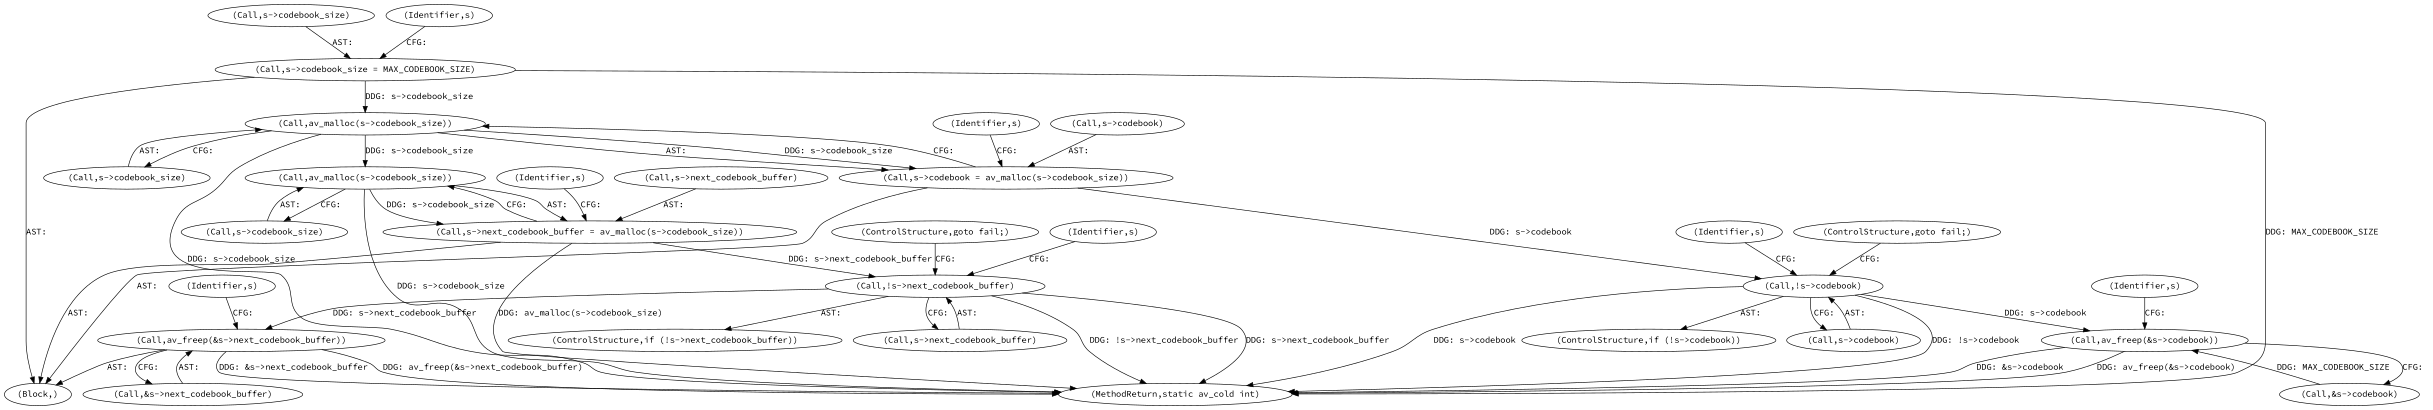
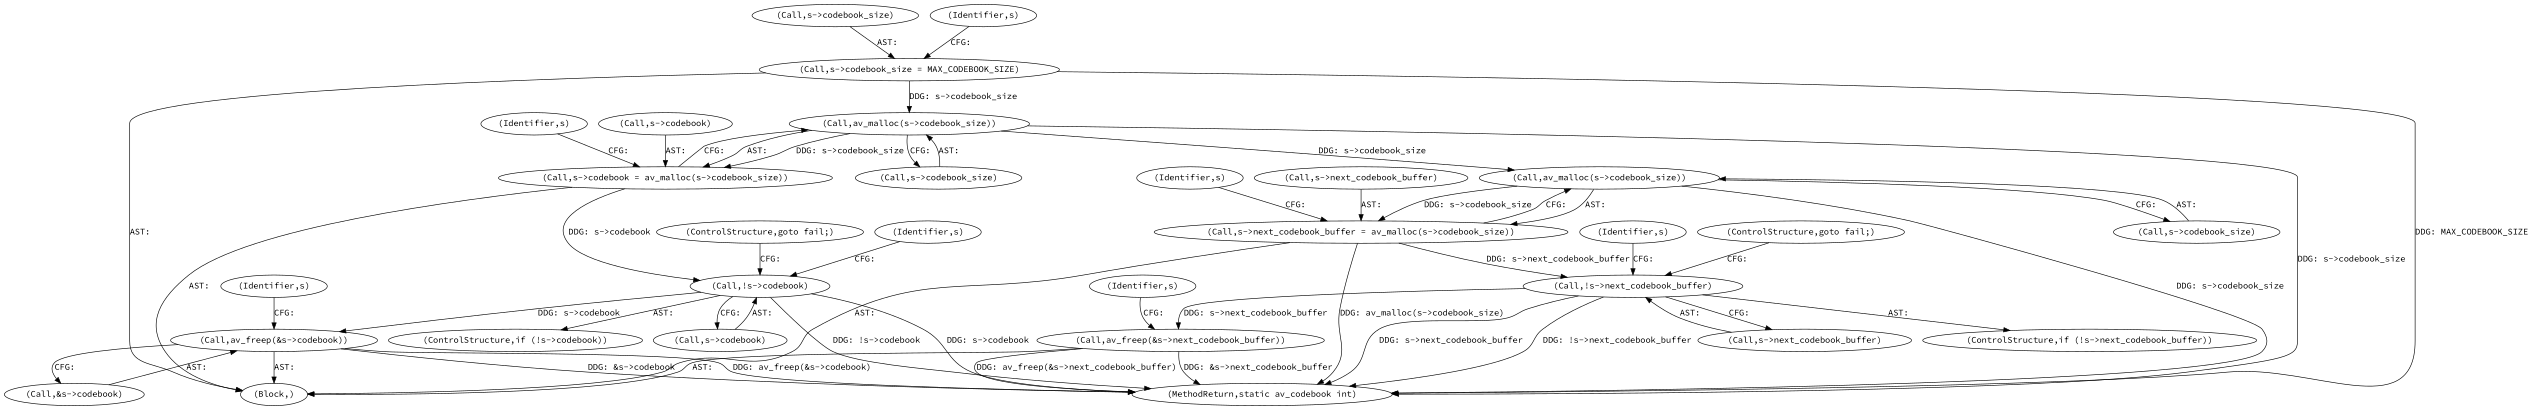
  digraph {
    fontname="Source Code Pro"
    node [fontname="Source Code Pro"]
    edge [fontname="Source Code Pro"]
    n1 [label="(Call,av_malloc(s->codebook_size))"]
    n2 [label="(Call,s->codebook = av_malloc(s->codebook_size))"]
    n3 [label="(Call,av_malloc(s->codebook_size))"]
    n4 [label="(Call,s->codebook_size)"]
-   n5 [label="(MethodReturn,static av_cold int)"]
+   n5 [label="(MethodReturn,static av_codebook int)"]
    n6 [label="(Block,)"]
    n7 [label="(Call,!s->codebook)"]
    n8 [label="(Call,s->next_codebook_buffer = av_malloc(s->codebook_size))"]
    n9 [label="(Call,s->codebook_size)"]
    n10 [label="(Call,s->codebook_size = MAX_CODEBOOK_SIZE)"]
    n11 [label="(Call,av_freep(&s->codebook))"]
    n12 [label="(Call,s->codebook)"]
    n13 [label="(ControlStructure,if (!s->codebook))"]
    n14 [label="(Call,&s->codebook)"]
    n15 [label="(Call,!s->next_codebook_buffer)"]
    n16 [label="(Call,av_freep(&s->next_codebook_buffer))"]
    n17 [label="(ControlStructure,if (!s->next_codebook_buffer))"]
    n18 [label="(Call,s->next_codebook_buffer)"]
-   n19 [label="(Call,&s->next_codebook_buffer)"]
    n20 [label="(Call,s->next_codebook_buffer)"]
    n21 [label="(ControlStructure,goto fail;)"]
    n22 [label="(Identifier,s)"]
    n23 [label="(Call,s->codebook)"]
    n24 [label="(Identifier,s)"]
    n25 [label="(Identifier,s)"]
    n26 [label="(Call,s->codebook_size)"]
    n27 [label="(ControlStructure,goto fail;)"]
    n28 [label="(Identifier,s)"]
    n29 [label="(Identifier,s)"]
    n30 [label="(Identifier,s)"]
    n31 [label="(Identifier,s)"]
    n1 -> n2 [label="AST: "]
    n1 -> n2 [label="DDG: s->codebook_size"]
    n1 -> n3 [label="DDG: s->codebook_size"]
    n1 -> n4 [label="CFG: "]
    n1 -> n5 [label="DDG: s->codebook_size"]
    n2 -> n1 [label="CFG: "]
    n2 -> n6 [label="AST: "]
    n2 -> n7 [label="DDG: s->codebook"]
    n3 -> n5 [label="DDG: s->codebook_size"]
    n3 -> n8 [label="AST: "]
    n3 -> n8 [label="DDG: s->codebook_size"]
    n3 -> n9 [label="CFG: "]
    n4 -> n1 [label="AST: "]
    n7 -> n5 [label="DDG: s->codebook"]
    n7 -> n5 [label="DDG: !s->codebook"]
    n7 -> n11 [label="DDG: s->codebook"]
    n7 -> n12 [label="CFG: "]
    n7 -> n13 [label="AST: "]
    n8 -> n3 [label="CFG: "]
    n8 -> n5 [label="DDG: av_malloc(s->codebook_size)"]
    n8 -> n6 [label="AST: "]
    n8 -> n15 [label="DDG: s->next_codebook_buffer"]
    n9 -> n3 [label="AST: "]
    n10 -> n1 [label="DDG: s->codebook_size"]
    n10 -> n5 [label="DDG: MAX_CODEBOOK_SIZE"]
    n10 -> n6 [label="AST: "]
    n11 -> n5 [label="DDG: av_freep(&s->codebook)"]
    n11 -> n5 [label="DDG: &s->codebook"]
+   n11 -> n6 [label="AST: "]
    n11 -> n14 [label="CFG: "]
    n12 -> n7 [label="AST: "]
-   n14 -> n11 [label="DDG: MAX_CODEBOOK_SIZE"]
+   n14 -> n11 [label="AST: "]
    n15 -> n5 [label="DDG: s->next_codebook_buffer"]
    n15 -> n5 [label="DDG: !s->next_codebook_buffer"]
    n15 -> n16 [label="DDG: s->next_codebook_buffer"]
    n15 -> n17 [label="AST: "]
    n15 -> n18 [label="CFG: "]
    n16 -> n5 [label="DDG: &s->next_codebook_buffer"]
    n16 -> n5 [label="DDG: av_freep(&s->next_codebook_buffer)"]
    n16 -> n6 [label="AST: "]
-   n16 -> n19 [label="CFG: "]
    n18 -> n15 [label="AST: "]
-   n19 -> n16 [label="AST: "]
    n20 -> n8 [label="AST: "]
    n21 -> n7 [label="CFG: "]
    n22 -> n8 [label="CFG: "]
    n23 -> n2 [label="AST: "]
    n24 -> n16 [label="CFG: "]
    n25 -> n11 [label="CFG: "]
    n26 -> n10 [label="AST: "]
    n27 -> n15 [label="CFG: "]
    n28 -> n10 [label="CFG: "]
    n29 -> n2 [label="CFG: "]
    n30 -> n15 [label="CFG: "]
    n31 -> n7 [label="CFG: "]
  }
